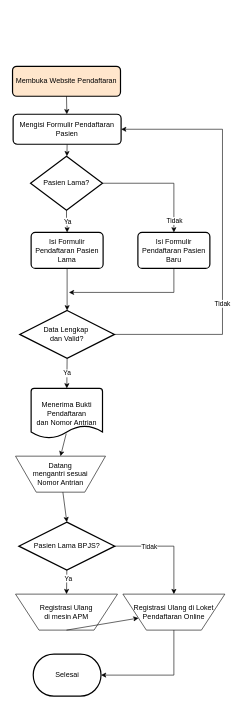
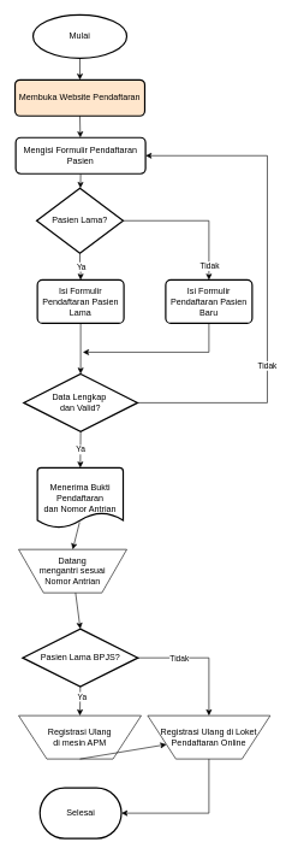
  <mxCell id="0" />
  <mxCell id="1" parent="0" />
+ <mxCell id="2" value="Mulai" style="strokeWidth=2;html=1;shape=mxgraph.flowchart.start_1;whiteSpace=wrap;" parent="1" vertex="1"><mxGeometry x="45" y="20" width="130" height="60" as="geometry" /></mxCell>
  <mxCell id="3" value="" style="endArrow=classic;html=1;rounded=0;exitX=0.5;exitY=1;exitDx=0;exitDy=0;exitPerimeter=0;" parent="1" source="33" target="4" edge="1"><mxGeometry width="50" height="50" relative="1" as="geometry"><mxPoint x="97" y="380" as="sourcePoint" /><mxPoint x="111" y="260" as="targetPoint" /></mxGeometry></mxCell>
  <mxCell id="4" value="Pasien Lama?" style="whiteSpace=wrap;html=1;strokeWidth=2;shape=mxgraph.flowchart.decision;" parent="1" vertex="1"><mxGeometry x="50" y="260" width="120" height="90" as="geometry" /></mxCell>
  <mxCell id="5" value="Tidak" style="edgeStyle=orthogonalEdgeStyle;rounded=0;orthogonalLoop=1;jettySize=auto;html=1;exitX=1;exitY=0.5;exitDx=0;exitDy=0;entryX=1;entryY=0.5;entryDx=0;entryDy=0;exitPerimeter=0;" parent="1" source="9" target="33" edge="1"><mxGeometry x="-0.331" relative="1" as="geometry"><mxPoint x="348" y="417" as="targetPoint" /><Array as="points"><mxPoint x="370" y="557" /><mxPoint x="370" y="215" /></Array><mxPoint as="offset" /><mxPoint x="189" y="557" as="sourcePoint" /></mxGeometry></mxCell>
  <mxCell id="6" value="Isi Formulir Pendaftaran Pasien Baru" style="whiteSpace=wrap;html=1;rounded=1;absoluteArcSize=1;arcSize=14;strokeWidth=2;" parent="1" vertex="1"><mxGeometry x="229" y="387" width="120" height="60" as="geometry" /></mxCell>
  <mxCell id="7" value="" style="edgeStyle=orthogonalEdgeStyle;rounded=0;orthogonalLoop=1;jettySize=auto;html=1;" parent="1" source="8" target="9" edge="1"><mxGeometry relative="1" as="geometry" /></mxCell>
  <mxCell id="8" value="Isi Formulir Pendaftaran Pasien Lama" style="whiteSpace=wrap;html=1;rounded=1;absoluteArcSize=1;arcSize=14;strokeWidth=2;" parent="1" vertex="1"><mxGeometry x="51" y="387" width="120" height="60" as="geometry" /></mxCell>
  <mxCell id="9" value="Data Lengkap&amp;nbsp;&lt;br&gt;dan Valid?" style="whiteSpace=wrap;html=1;strokeWidth=2;shape=mxgraph.flowchart.decision;" parent="1" vertex="1"><mxGeometry x="32" y="517" width="158" height="80" as="geometry" /></mxCell>
  <mxCell id="10" value="Datang &lt;br&gt;mengantri sesuai &lt;br&gt;Nomor Antrian" style="whiteSpace=wrap;html=1;verticalLabelPosition=middle;shape=trapezoid;size=0.23;arcSize=10;flipV=1;labelPosition=center;perimeter=trapezoidPerimeter;" parent="1" vertex="1"><mxGeometry x="25" y="760" width="150" height="60" as="geometry" /></mxCell>
  <mxCell id="11" value="Pasien Lama BPJS?" style="whiteSpace=wrap;html=1;strokeWidth=2;shape=mxgraph.flowchart.decision;" parent="1" vertex="1"><mxGeometry x="30.5" y="870" width="160" height="80" as="geometry" /></mxCell>
  <mxCell id="12" value="Registrasi Ulang &lt;br&gt;di mesin APM" style="rounded=0;whiteSpace=wrap;html=1;verticalLabelPosition=middle;shape=trapezoid;perimeter=trapezoidPerimeter;size=0.23;arcSize=10;flipV=1;labelPosition=center;" parent="1" vertex="1"><mxGeometry x="25" y="990" width="170" height="60" as="geometry" /></mxCell>
  <mxCell id="13" value="Registrasi Ulang di Loket Pendaftaran Online" style="rounded=0;whiteSpace=wrap;html=1;verticalLabelPosition=middle;shape=trapezoid;perimeter=trapezoidPerimeter;size=0.23;arcSize=10;flipV=1;labelPosition=center;fontSize=12;" parent="1" vertex="1"><mxGeometry x="204" y="990" width="170" height="60" as="geometry" /></mxCell>
  <mxCell id="14" value="" style="endArrow=classic;html=1;rounded=0;entryX=0.5;entryY=0;entryDx=0;entryDy=0;exitX=1;exitY=0.5;exitDx=0;exitDy=0;" parent="1" source="11" target="13" edge="1"><mxGeometry width="50" height="50" relative="1" as="geometry"><mxPoint x="89" y="972" as="sourcePoint" /><mxPoint x="139" y="922" as="targetPoint" /><Array as="points"><mxPoint x="289" y="910" /><mxPoint x="289" y="987" /></Array></mxGeometry></mxCell>
  <mxCell id="15" value="Tidak" style="edgeLabel;html=1;align=center;verticalAlign=middle;resizable=0;points=[];" parent="14" vertex="1" connectable="0"><mxGeometry x="-0.355" relative="1" as="geometry"><mxPoint x="-1" as="offset" /></mxGeometry></mxCell>
  <mxCell id="16" value="Menerima Bukti Pendaftaran&lt;br&gt;dan Nomor Antrian" style="shape=mxgraph.flowchart.document2;whiteSpace=wrap;html=1;boundedLbl=1;strokeWidth=2;size=0.25;" parent="1" vertex="1"><mxGeometry x="51" y="647" width="119" height="83" as="geometry" /></mxCell>
  <mxCell id="17" value="" style="endArrow=classic;html=1;rounded=0;entryX=0.5;entryY=0;entryDx=0;entryDy=0;exitX=0.492;exitY=0.908;exitDx=0;exitDy=0;exitPerimeter=0;" parent="1" source="16" target="10" edge="1"><mxGeometry width="50" height="50" relative="1" as="geometry"><mxPoint x="110" y="710" as="sourcePoint" /><mxPoint x="104" y="747" as="targetPoint" /></mxGeometry></mxCell>
  <mxCell id="18" value="Ya" style="endArrow=classic;html=1;rounded=0;entryX=0.5;entryY=0;entryDx=0;entryDy=0;exitX=0.5;exitY=1;exitDx=0;exitDy=0;" parent="1" source="9" target="16" edge="1"><mxGeometry width="50" height="50" relative="1" as="geometry"><mxPoint x="93" y="607" as="sourcePoint" /><mxPoint x="143" y="557" as="targetPoint" /></mxGeometry></mxCell>
  <mxCell id="19" value="" style="endArrow=classic;html=1;rounded=0;exitX=0.5;exitY=1;exitDx=0;exitDy=0;" parent="1" source="12" target="13" edge="1"><mxGeometry width="50" height="50" relative="1" as="geometry"><mxPoint x="105" y="1302" as="sourcePoint" /><mxPoint x="109" y="1209" as="targetPoint" /></mxGeometry></mxCell>
  <mxCell id="20" value="" style="endArrow=classic;html=1;rounded=0;exitX=0.5;exitY=1;exitDx=0;exitDy=0;entryX=1;entryY=0.5;entryDx=0;entryDy=0;entryPerimeter=0;" parent="1" source="13" target="24" edge="1"><mxGeometry width="50" height="50" relative="1" as="geometry"><mxPoint x="91" y="1362" as="sourcePoint" /><mxPoint x="169" y="1249" as="targetPoint" /><Array as="points"><mxPoint x="289" y="1125" /></Array></mxGeometry></mxCell>
  <mxCell id="21" value="" style="endArrow=classic;html=1;rounded=0;exitX=0.5;exitY=1;exitDx=0;exitDy=0;" parent="1" source="6" edge="1"><mxGeometry width="50" height="50" relative="1" as="geometry"><mxPoint x="194" y="537" as="sourcePoint" /><mxPoint x="114" y="487" as="targetPoint" /><Array as="points"><mxPoint x="289" y="487" /></Array></mxGeometry></mxCell>
  <mxCell id="22" value="" style="endArrow=classic;html=1;rounded=0;entryX=0.5;entryY=0;entryDx=0;entryDy=0;exitX=0.5;exitY=1;exitDx=0;exitDy=0;" parent="1" source="11" target="12" edge="1"><mxGeometry width="50" height="50" relative="1" as="geometry"><mxPoint x="158" y="932" as="sourcePoint" /><mxPoint x="208" y="882" as="targetPoint" /></mxGeometry></mxCell>
  <mxCell id="23" value="Ya" style="edgeLabel;html=1;align=center;verticalAlign=middle;resizable=0;points=[];" parent="22" vertex="1" connectable="0"><mxGeometry x="-0.34" y="2" relative="1" as="geometry"><mxPoint as="offset" /></mxGeometry></mxCell>
  <mxCell id="24" value="Selesai" style="strokeWidth=2;html=1;shape=mxgraph.flowchart.terminator;whiteSpace=wrap;" parent="1" vertex="1"><mxGeometry x="54.5" y="1090" width="113" height="70" as="geometry" /></mxCell>
  <mxCell id="25" value="" style="edgeStyle=orthogonalEdgeStyle;rounded=0;orthogonalLoop=1;jettySize=auto;html=1;entryX=0.5;entryY=0;entryDx=0;entryDy=0;" parent="1" source="4" target="8" edge="1"><mxGeometry relative="1" as="geometry"><mxPoint x="111" y="230" as="sourcePoint" /><mxPoint x="111" y="270" as="targetPoint" /></mxGeometry></mxCell>
  <mxCell id="26" value="Ya" style="edgeLabel;html=1;align=center;verticalAlign=middle;resizable=0;points=[];" parent="25" vertex="1" connectable="0"><mxGeometry x="0.32" y="-1" relative="1" as="geometry"><mxPoint x="1" y="-6" as="offset" /></mxGeometry></mxCell>
  <mxCell id="27" value="" style="edgeStyle=orthogonalEdgeStyle;rounded=0;orthogonalLoop=1;jettySize=auto;html=1;" parent="1" source="4" target="6" edge="1"><mxGeometry x="-0.414" relative="1" as="geometry"><mxPoint as="offset" /><mxPoint x="171" y="185" as="sourcePoint" /><mxPoint x="289" y="270" as="targetPoint" /></mxGeometry></mxCell>
  <mxCell id="28" value="Tidak" style="edgeLabel;html=1;align=center;verticalAlign=middle;resizable=0;points=[];" parent="27" vertex="1" connectable="0"><mxGeometry x="0.781" relative="1" as="geometry"><mxPoint y="2" as="offset" /></mxGeometry></mxCell>
  <mxCell id="29" value="" style="endArrow=classic;html=1;rounded=0;entryX=0.5;entryY=0;entryDx=0;entryDy=0;entryPerimeter=0;" parent="1" source="10" target="11" edge="1"><mxGeometry width="50" height="50" relative="1" as="geometry"><mxPoint x="24" y="837" as="sourcePoint" /><mxPoint x="74" y="787" as="targetPoint" /></mxGeometry></mxCell>
+ <mxCell id="30" value="" style="endArrow=classic;html=1;rounded=0;exitX=0.5;exitY=1;exitDx=0;exitDy=0;exitPerimeter=0;" parent="1" source="2" target="31" edge="1"><mxGeometry width="50" height="50" relative="1" as="geometry"><mxPoint x="111" y="110" as="sourcePoint" /><mxPoint x="111" y="180" as="targetPoint" /></mxGeometry></mxCell>
  <mxCell id="31" value="Membuka Website Pendaftaran" style="rounded=1;whiteSpace=wrap;html=1;absoluteArcSize=1;arcSize=14;strokeWidth=2;fillColor=#ffe6cc;" parent="1" vertex="1"><mxGeometry x="20" y="110" width="180" height="50" as="geometry" /></mxCell>
  <mxCell id="32" value="" style="endArrow=classic;html=1;rounded=0;exitX=0.5;exitY=1;exitDx=0;exitDy=0;exitPerimeter=0;" parent="1" source="31" target="33" edge="1"><mxGeometry width="50" height="50" relative="1" as="geometry"><mxPoint x="110" y="150" as="sourcePoint" /><mxPoint x="111" y="220" as="targetPoint" /></mxGeometry></mxCell>
  <mxCell id="33" value="Mengisi Formulir Pendaftaran Pasien" style="rounded=1;whiteSpace=wrap;html=1;absoluteArcSize=1;arcSize=14;strokeWidth=2;" parent="1" vertex="1"><mxGeometry x="21" y="190" width="180" height="50" as="geometry" /></mxCell>
